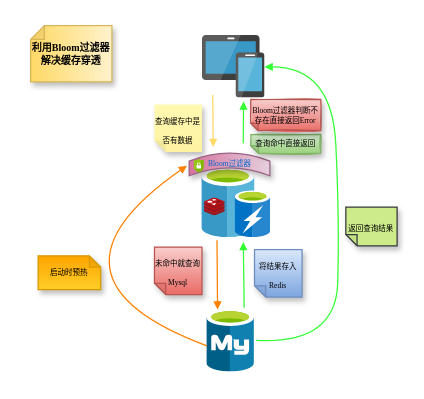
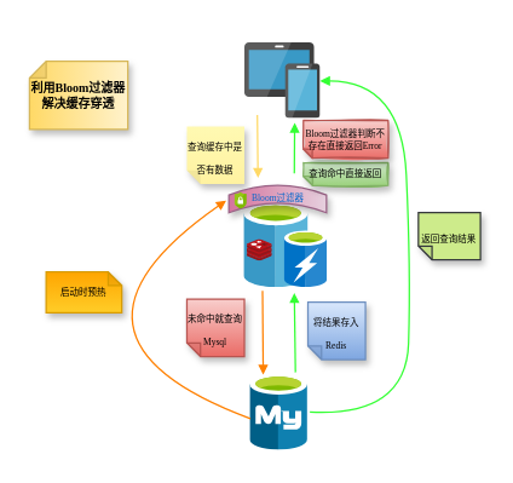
  <mxCell id="0" />
  <mxCell id="1" parent="0" />
  <mxCell id="2" value="" style="sketch=0;aspect=fixed;html=1;points=[];align=center;image;fontSize=12;image=img/lib/mscae/Devices_Groups.svg;hachureGap=4;" parent="1" vertex="1"><mxGeometry x="161.5" y="28" width="50" height="50" as="geometry" /></mxCell>
  <mxCell id="3" value="" style="group" parent="1" vertex="1" connectable="0"><mxGeometry x="165" y="247" width="38" height="50" as="geometry" /></mxCell>
  <mxCell id="4" value="" style="sketch=0;aspect=fixed;html=1;points=[];align=center;image;fontSize=12;image=img/lib/mscae/Azure_Database_for_MySQL_servers.svg;hachureGap=4;" parent="3" vertex="1"><mxGeometry width="38" height="50" as="geometry" /></mxCell>
  <mxCell id="5" value="" style="shape=image;imageAspect=0;aspect=fixed;verticalLabelPosition=bottom;verticalAlign=top;hachureGap=4;image=https://www.bing.com/th?id=AMMS_5c8bbd728b92b1a4b68f74bc8acdd216&amp;w=110&amp;h=110;" parent="3" vertex="1"><mxGeometry x="13" y="38" width="10" height="10" as="geometry" /></mxCell>
  <mxCell id="6" value="" style="group" parent="1" vertex="1" connectable="0"><mxGeometry x="161" y="135" width="55" height="55" as="geometry" /></mxCell>
  <mxCell id="7" value="" style="sketch=0;aspect=fixed;html=1;points=[];align=center;image;fontSize=12;image=img/lib/mscae/Cache_including_Redis.svg;hachureGap=4;" parent="6" vertex="1"><mxGeometry width="55" height="55" as="geometry" /></mxCell>
  <mxCell id="8" value="" style="sketch=0;aspect=fixed;html=1;points=[];align=center;image;fontSize=12;image=img/lib/mscae/Cache_Redis_Product.svg;hachureGap=4;" parent="6" vertex="1"><mxGeometry x="2" y="23" width="16.67" height="14" as="geometry" /></mxCell>
  <mxCell id="9" value="" style="edgeStyle=none;orthogonalLoop=1;jettySize=auto;html=1;rounded=0;endArrow=block;startSize=14;endSize=4;sourcePerimeterSpacing=8;targetPerimeterSpacing=4;curved=1;exitX=0.161;exitY=0.95;exitDx=0;exitDy=0;exitPerimeter=0;endFill=1;fillColor=#cdeb8b;strokeColor=#FFD966;fontColor=#FFFF33;" parent="1" source="2" edge="1"><mxGeometry width="120" relative="1" as="geometry"><mxPoint x="169" y="86" as="sourcePoint" /><mxPoint x="170" y="117" as="targetPoint" /><Array as="points" /></mxGeometry></mxCell>
  <mxCell id="10" value="&lt;font face=&quot;Lucida Console&quot; style=&quot;font-size: 6px; line-height: 0.2;&quot;&gt;查询缓存中是否有数据&lt;/font&gt;" style="shape=note;html=1;backgroundOutline=1;fontColor=#000000;darkOpacity=0.05;fillColor=#FFF9B2;strokeColor=none;fillStyle=solid;direction=west;gradientDirection=north;gradientColor=#FFF2A1;shadow=1;size=9;pointerEvents=1;hachureGap=4;whiteSpace=wrap;" parent="1" vertex="1"><mxGeometry x="123" y="83" width="38" height="38" as="geometry" /></mxCell>
  <mxCell id="11" value="" style="edgeStyle=none;orthogonalLoop=1;jettySize=auto;html=1;rounded=0;endArrow=block;startSize=14;endSize=4;sourcePerimeterSpacing=8;targetPerimeterSpacing=4;curved=1;endFill=1;fillColor=#cdeb8b;strokeColor=#33FF33;fontColor=#FFFF33;entryX=0.655;entryY=1.051;entryDx=0;entryDy=0;entryPerimeter=0;" parent="1" target="2" edge="1"><mxGeometry width="120" relative="1" as="geometry"><mxPoint x="194" y="114" as="sourcePoint" /><mxPoint x="180" y="141" as="targetPoint" /><Array as="points" /></mxGeometry></mxCell>
  <mxCell id="12" value="" style="edgeStyle=none;orthogonalLoop=1;jettySize=auto;html=1;rounded=0;endArrow=block;startSize=14;endSize=4;sourcePerimeterSpacing=8;targetPerimeterSpacing=4;curved=1;exitX=0.161;exitY=0.95;exitDx=0;exitDy=0;exitPerimeter=0;endFill=1;fillColor=#cdeb8b;strokeColor=#FF8000;fontColor=#FFFF33;" parent="1" edge="1"><mxGeometry width="120" relative="1" as="geometry"><mxPoint x="173" y="191.5" as="sourcePoint" /><mxPoint x="173.45" y="247" as="targetPoint" /><Array as="points" /></mxGeometry></mxCell>
  <mxCell id="13" value="&lt;font face=&quot;Lucida Console&quot;&gt;&lt;span style=&quot;font-size: 6px;&quot;&gt;未命中就查询Mysql&lt;/span&gt;&lt;/font&gt;" style="shape=note;html=1;backgroundOutline=1;darkOpacity=0.05;fillColor=#f8cecc;strokeColor=#b85450;fillStyle=solid;direction=west;gradientDirection=north;gradientColor=#ea6b66;shadow=1;size=9;pointerEvents=1;hachureGap=4;whiteSpace=wrap;" parent="1" vertex="1"><mxGeometry x="123" y="197" width="38" height="38" as="geometry" /></mxCell>
  <mxCell id="14" value="" style="edgeStyle=none;orthogonalLoop=1;jettySize=auto;html=1;rounded=0;endArrow=block;startSize=14;endSize=4;sourcePerimeterSpacing=8;targetPerimeterSpacing=4;curved=1;endFill=1;fillColor=#cdeb8b;strokeColor=#33FF33;fontColor=#FFFF33;entryX=0.655;entryY=1.051;entryDx=0;entryDy=0;entryPerimeter=0;" parent="1" edge="1"><mxGeometry width="120" relative="1" as="geometry"><mxPoint x="194.75" y="245.45" as="sourcePoint" /><mxPoint x="194" y="193" as="targetPoint" /><Array as="points" /></mxGeometry></mxCell>
  <mxCell id="15" value="&lt;font face=&quot;Lucida Console&quot;&gt;&lt;span style=&quot;font-size: 6px;&quot;&gt;将结果存入Redis&lt;/span&gt;&lt;/font&gt;" style="shape=note;whiteSpace=wrap;html=1;backgroundOutline=1;darkOpacity=0.05;fillColor=#dae8fc;strokeColor=#6c8ebf;fillStyle=solid;direction=west;gradientDirection=north;shadow=1;size=9;pointerEvents=1;hachureGap=4;gradientColor=#7ea6e0;" parent="1" vertex="1"><mxGeometry x="203" y="199" width="38" height="38" as="geometry" /></mxCell>
  <mxCell id="16" value="" style="edgeStyle=none;orthogonalLoop=1;jettySize=auto;html=1;rounded=0;endArrow=block;startSize=14;endSize=4;sourcePerimeterSpacing=8;targetPerimeterSpacing=4;curved=1;endFill=1;fillColor=#cdeb8b;strokeColor=#33FF33;fontColor=#FFFF33;exitX=1.034;exitY=0.493;exitDx=0;exitDy=0;exitPerimeter=0;entryX=0.99;entryY=0.5;entryDx=0;entryDy=0;entryPerimeter=0;" parent="1" source="4" target="2" edge="1"><mxGeometry width="120" relative="1" as="geometry"><mxPoint x="231.75" y="274.45" as="sourcePoint" /><mxPoint x="265" y="63" as="targetPoint" /><Array as="points"><mxPoint x="268" y="275" /><mxPoint x="271" y="177" /><mxPoint x="265" y="53" /></Array></mxGeometry></mxCell>
- <mxCell id="17" value="&lt;font face=&quot;Lucida Console&quot;&gt;&lt;span style=&quot;font-size: 6px; line-height: 0.5;&quot;&gt;返回查询结果&lt;/span&gt;&lt;/font&gt;" style="shape=note;whiteSpace=wrap;html=1;backgroundOutline=1;darkOpacity=0.05;fillColor=#cdeb8b;strokeColor=#36393d;fillStyle=solid;direction=west;gradientDirection=north;shadow=1;size=9;pointerEvents=1;hachureGap=4;" parent="1" vertex="1"><mxGeometry x="276" y="165" width="41" height="31" as="geometry" /></mxCell>
+ <mxCell id="17" value="&lt;font face=&quot;Lucida Console&quot;&gt;&lt;span style=&quot;font-size: 6px; line-height: 0.5;&quot;&gt;返回查询结果&lt;/span&gt;&lt;/font&gt;" style="shape=note;whiteSpace=wrap;html=1;backgroundOutline=1;darkOpacity=0.05;fillColor=#cdeb8b;strokeColor=#36393d;fillStyle=solid;direction=west;gradientDirection=north;shadow=1;size=9;pointerEvents=1;hachureGap=4;" parent="1" vertex="1"><mxGeometry x="276" y="140" width="41" height="31" as="geometry" /></mxCell>
  <mxCell id="18" value="" style="group;rotation=90;" parent="1" vertex="1" connectable="0"><mxGeometry x="150.75" y="122" width="64.5" height="18" as="geometry" /></mxCell>
  <mxCell id="19" value="&lt;font color=&quot;#0066cc&quot;&gt;Bloom过滤器&lt;/font&gt;" style="shape=dataStorage;whiteSpace=wrap;html=1;fixedSize=1;labelBorderColor=none;sketch=0;hachureGap=4;fontFamily=Lucida Console;fontSize=6;direction=south;size=6.371;fillColor=#e6d0de;gradientColor=#d5739d;strokeColor=#996185;shadow=1;" parent="18" vertex="1"><mxGeometry width="64.5" height="18" as="geometry" /></mxCell>
  <mxCell id="20" value="" style="sketch=0;aspect=fixed;html=1;points=[];align=center;image;fontSize=12;image=img/lib/mscae/Security_Center.svg;labelBorderColor=none;hachureGap=4;fontFamily=Lucida Console;fontColor=#FFFF33;" parent="18" vertex="1"><mxGeometry x="4.089" y="4.663" width="8.16" height="11.333" as="geometry" /></mxCell>
  <mxCell id="21" value="" style="edgeStyle=none;orthogonalLoop=1;jettySize=auto;html=1;rounded=0;fontFamily=Lucida Console;fontSize=6;fontColor=#0066CC;endArrow=block;endFill=1;startSize=14;endSize=4;sourcePerimeterSpacing=8;targetPerimeterSpacing=4;curved=1;fillColor=#e6d0de;strokeColor=#FF8000;gradientColor=#d5739d;" parent="1" edge="1"><mxGeometry width="120" relative="1" as="geometry"><mxPoint x="165" y="276" as="sourcePoint" /><mxPoint x="149" y="132" as="targetPoint" /><Array as="points"><mxPoint x="20" y="222" /></Array></mxGeometry></mxCell>
- <mxCell id="22" value="启动时预热" style="shape=note;whiteSpace=wrap;html=1;backgroundOutline=1;darkOpacity=0.05;fillColor=#ffcd28;strokeColor=#d79b00;fillStyle=solid;direction=east;gradientDirection=north;gradientColor=#ffa500;shadow=1;size=9;pointerEvents=1;labelBorderColor=none;sketch=0;hachureGap=4;fontFamily=Lucida Console;fontSize=6;" parent="1" vertex="1"><mxGeometry x="30" y="204" width="50" height="27" as="geometry" /></mxCell>
+ <mxCell id="22" value="启动时预热" style="shape=note;whiteSpace=wrap;html=1;backgroundOutline=1;darkOpacity=0.05;fillColor=#ffcd28;strokeColor=#d79b00;fillStyle=solid;direction=east;gradientDirection=north;gradientColor=#ffa500;shadow=1;size=9;pointerEvents=1;labelBorderColor=none;sketch=0;hachureGap=4;fontFamily=Lucida Console;fontSize=6;" parent="1" vertex="1"><mxGeometry x="30" y="179" width="50" height="27" as="geometry" /></mxCell>
  <mxCell id="23" value="查询命中直接返回" style="shape=note;whiteSpace=wrap;html=1;backgroundOutline=1;darkOpacity=0.05;fillColor=#d5e8d4;strokeColor=#82b366;fillStyle=solid;direction=west;gradientDirection=north;gradientColor=#97d077;shadow=1;size=6;pointerEvents=1;labelBorderColor=none;sketch=1;hachureGap=4;fontFamily=Lucida Console;fontSize=6;" parent="1" vertex="1"><mxGeometry x="200" y="107" width="56" height="15" as="geometry" /></mxCell>
  <mxCell id="24" value="Bloom过滤器判断不存在直接返回Error" style="shape=note;whiteSpace=wrap;html=1;backgroundOutline=1;darkOpacity=0.05;fillColor=#f8cecc;strokeColor=#b85450;fillStyle=solid;direction=west;gradientDirection=north;gradientColor=#ea6b66;shadow=1;size=6;pointerEvents=1;labelBorderColor=none;sketch=1;hachureGap=4;fontFamily=Lucida Console;fontSize=6;" parent="1" vertex="1"><mxGeometry x="200" y="79" width="56" height="25" as="geometry" /></mxCell>
- <mxCell id="25" value="&lt;b&gt;&lt;font style=&quot;font-size: 8px;&quot;&gt;利用Bloom过滤器解决缓存穿透&lt;/font&gt;&lt;/b&gt;" style="shape=note;whiteSpace=wrap;html=1;backgroundOutline=1;darkOpacity=0.05;fillColor=#fff2cc;strokeColor=#d6b656;fillStyle=solid;direction=north;gradientDirection=north;shadow=1;size=11;pointerEvents=1;labelBorderColor=none;sketch=0;hachureGap=4;fontFamily=Lucida Console;fontSize=6;gradientColor=#ffd966;" parent="1" vertex="1"><mxGeometry x="24" y="20" width="65" height="45" as="geometry" /></mxCell>
+ <mxCell id="25" value="&lt;b&gt;&lt;font style=&quot;font-size: 8px;&quot;&gt;利用Bloom过滤器解决缓存穿透&lt;/font&gt;&lt;/b&gt;" style="shape=note;whiteSpace=wrap;html=1;backgroundOutline=1;darkOpacity=0.05;fillColor=#fff2cc;strokeColor=#d6b656;fillStyle=solid;direction=north;gradientDirection=north;shadow=1;size=11;pointerEvents=1;labelBorderColor=none;sketch=0;hachureGap=4;fontFamily=Lucida Console;fontSize=6;gradientColor=#ffd966;" parent="1" vertex="1"><mxGeometry x="19" y="40" width="65" height="45" as="geometry" /></mxCell>
